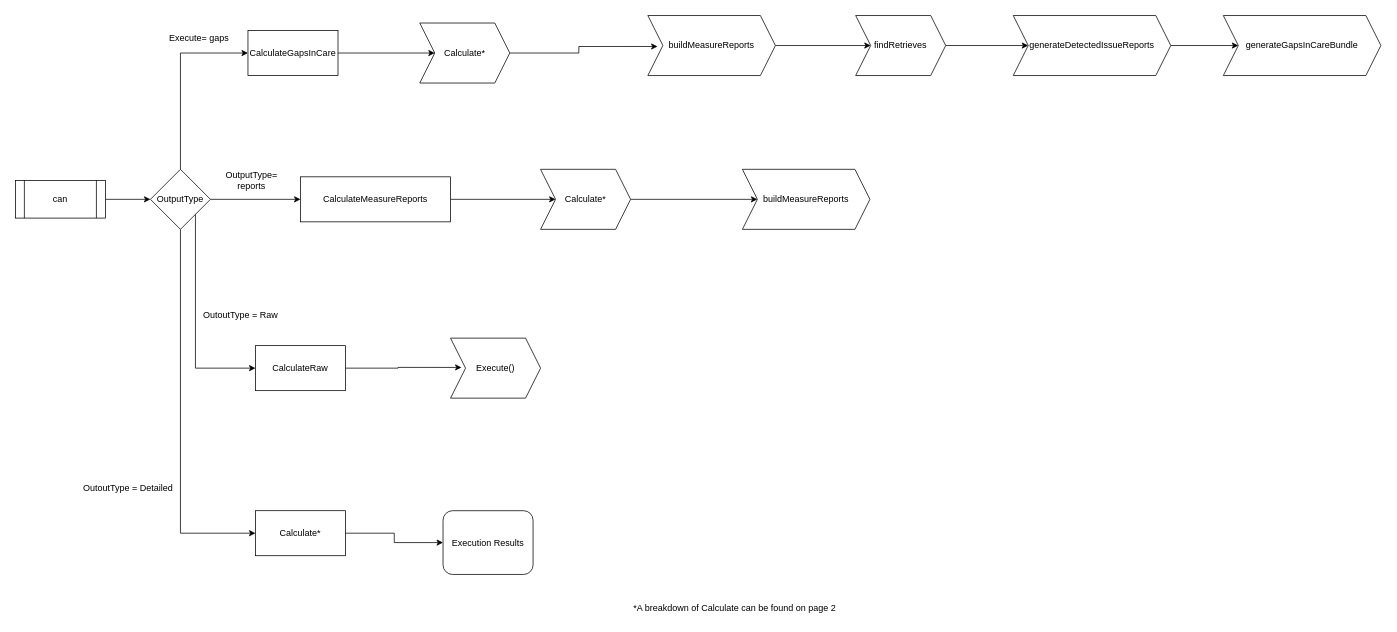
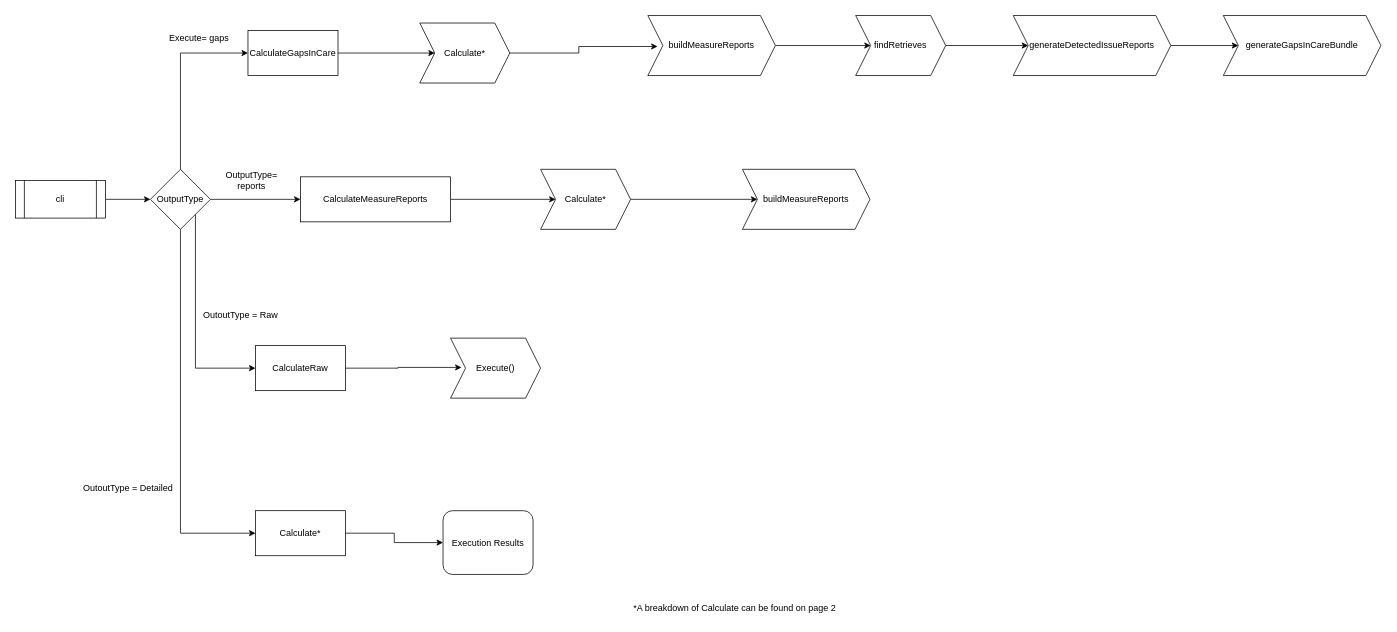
  <mxCell id="0" style=";html=1;" />
  <mxCell id="1" style=";html=1;" parent="0" />
  <mxCell id="2" value="" style="edgeStyle=orthogonalEdgeStyle;rounded=0;orthogonalLoop=1;jettySize=auto;html=1;" parent="1" source="3" target="8" edge="1"><mxGeometry relative="1" as="geometry" /></mxCell>
- <mxCell id="3" value="can" style="shape=process;whiteSpace=wrap;html=1;backgroundOutline=1;" parent="1" vertex="1"><mxGeometry x="20" y="240" width="120" height="50" as="geometry" /></mxCell>
+ <mxCell id="3" value="cli" style="shape=process;whiteSpace=wrap;html=1;backgroundOutline=1;" parent="1" vertex="1"><mxGeometry x="20" y="240" width="120" height="50" as="geometry" /></mxCell>
  <mxCell id="4" style="edgeStyle=orthogonalEdgeStyle;rounded=0;orthogonalLoop=1;jettySize=auto;html=1;entryX=0;entryY=0.5;entryDx=0;entryDy=0;" parent="1" source="8" target="10" edge="1"><mxGeometry relative="1" as="geometry"><mxPoint x="270" y="0" as="targetPoint" /><Array as="points"><mxPoint x="240" y="265" /><mxPoint x="240" y="70" /></Array></mxGeometry></mxCell>
  <mxCell id="5" value="" style="edgeStyle=orthogonalEdgeStyle;rounded=0;orthogonalLoop=1;jettySize=auto;html=1;" parent="1" source="8" target="12" edge="1"><mxGeometry relative="1" as="geometry" /></mxCell>
  <mxCell id="6" style="edgeStyle=orthogonalEdgeStyle;rounded=0;orthogonalLoop=1;jettySize=auto;html=1;entryX=0;entryY=0.5;entryDx=0;entryDy=0;" parent="1" source="8" target="14" edge="1"><mxGeometry relative="1" as="geometry"><Array as="points"><mxPoint x="260" y="265" /><mxPoint x="260" y="490" /></Array></mxGeometry></mxCell>
  <mxCell id="7" style="edgeStyle=orthogonalEdgeStyle;rounded=0;orthogonalLoop=1;jettySize=auto;html=1;exitX=0.5;exitY=1;exitDx=0;exitDy=0;entryX=0;entryY=0.5;entryDx=0;entryDy=0;" parent="1" source="8" target="30" edge="1"><mxGeometry relative="1" as="geometry"><mxPoint x="239.667" y="630" as="targetPoint" /></mxGeometry></mxCell>
  <mxCell id="8" value="OutputType" style="rhombus;whiteSpace=wrap;html=1;" parent="1" vertex="1"><mxGeometry x="200" y="225" width="80" height="80" as="geometry" /></mxCell>
  <mxCell id="9" value="" style="edgeStyle=orthogonalEdgeStyle;rounded=0;orthogonalLoop=1;jettySize=auto;html=1;" parent="1" source="10" target="16" edge="1"><mxGeometry relative="1" as="geometry" /></mxCell>
  <mxCell id="10" value="CalculateGapsInCare" style="whiteSpace=wrap;html=1;" parent="1" vertex="1"><mxGeometry x="330" y="40" width="120" height="60" as="geometry" /></mxCell>
  <mxCell id="11" value="" style="edgeStyle=orthogonalEdgeStyle;rounded=0;orthogonalLoop=1;jettySize=auto;html=1;" parent="1" source="12" target="26" edge="1"><mxGeometry relative="1" as="geometry" /></mxCell>
  <mxCell id="12" value="CalculateMe&lt;span style=&quot;color: rgba(0 , 0 , 0 , 0) ; font-family: monospace ; font-size: 0px&quot;&gt;%3CmxGraphModel%3E%3Croot%3E%3CmxCell%20id%3D%220%22%2F%3E%3CmxCell%20id%3D%221%22%20parent%3D%220%22%2F%3E%3CmxCell%20id%3D%222%22%20value%3D%22CalculateGapsInCare%22%20style%3D%22whiteSpace%3Dwrap%3Bhtml%3D1%3B%22%20vertex%3D%221%22%20parent%3D%221%22%3E%3CmxGeometry%20x%3D%22450%22%20y%3D%22100%22%20width%3D%22120%22%20height%3D%2260%22%20as%3D%22geometry%22%2F%3E%3C%2FmxCell%3E%3C%2Froot%3E%3C%2FmxGraphModel%3E&lt;/span&gt;asureReports" style="whiteSpace=wrap;html=1;" parent="1" vertex="1"><mxGeometry x="400" y="235" width="200" height="60" as="geometry" /></mxCell>
  <mxCell id="13" style="edgeStyle=orthogonalEdgeStyle;rounded=0;orthogonalLoop=1;jettySize=auto;html=1;entryX=0.122;entryY=0.488;entryDx=0;entryDy=0;entryPerimeter=0;" parent="1" source="14" target="28" edge="1"><mxGeometry relative="1" as="geometry" /></mxCell>
  <mxCell id="14" value="CalculateRaw" style="whiteSpace=wrap;html=1;" parent="1" vertex="1"><mxGeometry x="340" y="460" width="120" height="60" as="geometry" /></mxCell>
  <mxCell id="15" style="edgeStyle=orthogonalEdgeStyle;rounded=0;orthogonalLoop=1;jettySize=auto;html=1;entryX=0.076;entryY=0.516;entryDx=0;entryDy=0;entryPerimeter=0;" parent="1" source="16" target="18" edge="1"><mxGeometry relative="1" as="geometry" /></mxCell>
  <mxCell id="16" value="Calculate*" style="shape=step;perimeter=stepPerimeter;whiteSpace=wrap;html=1;fixedSize=1;" parent="1" vertex="1"><mxGeometry x="559" y="30" width="120" height="80" as="geometry" /></mxCell>
  <mxCell id="17" value="" style="edgeStyle=orthogonalEdgeStyle;rounded=0;orthogonalLoop=1;jettySize=auto;html=1;" parent="1" source="18" target="21" edge="1"><mxGeometry relative="1" as="geometry" /></mxCell>
  <mxCell id="18" value="buildMeasureReports" style="shape=step;perimeter=stepPerimeter;whiteSpace=wrap;html=1;fixedSize=1;" parent="1" vertex="1"><mxGeometry x="863" y="20" width="170" height="80" as="geometry" /></mxCell>
  <mxCell id="19" value="*A breakdown of Calculate can be found on page 2" style="text;html=1;strokeColor=none;fillColor=none;align=center;verticalAlign=middle;whiteSpace=wrap;rounded=0;" parent="1" vertex="1"><mxGeometry x="799" y="800" width="360" height="20" as="geometry" /></mxCell>
  <mxCell id="20" value="" style="edgeStyle=orthogonalEdgeStyle;rounded=0;orthogonalLoop=1;jettySize=auto;html=1;" parent="1" source="21" target="23" edge="1"><mxGeometry relative="1" as="geometry" /></mxCell>
  <mxCell id="21" value="findRetrieves" style="shape=step;perimeter=stepPerimeter;whiteSpace=wrap;html=1;fixedSize=1;" parent="1" vertex="1"><mxGeometry x="1140" y="20" width="120" height="80" as="geometry" /></mxCell>
  <mxCell id="22" value="" style="edgeStyle=orthogonalEdgeStyle;rounded=0;orthogonalLoop=1;jettySize=auto;html=1;" parent="1" source="23" target="24" edge="1"><mxGeometry relative="1" as="geometry" /></mxCell>
  <mxCell id="23" value="generateDetectedIssueReports" style="shape=step;perimeter=stepPerimeter;whiteSpace=wrap;html=1;fixedSize=1;" parent="1" vertex="1"><mxGeometry x="1350" y="20" width="210" height="80" as="geometry" /></mxCell>
  <mxCell id="24" value="generateGapsInCareBundle" style="shape=step;perimeter=stepPerimeter;whiteSpace=wrap;html=1;fixedSize=1;" parent="1" vertex="1"><mxGeometry x="1630" y="20" width="210" height="80" as="geometry" /></mxCell>
  <mxCell id="25" style="edgeStyle=orthogonalEdgeStyle;rounded=0;orthogonalLoop=1;jettySize=auto;html=1;entryX=0;entryY=0.5;entryDx=0;entryDy=0;" parent="1" source="26" target="27" edge="1"><mxGeometry relative="1" as="geometry" /></mxCell>
  <mxCell id="26" value="Calculate*" style="shape=step;perimeter=stepPerimeter;whiteSpace=wrap;html=1;fixedSize=1;" parent="1" vertex="1"><mxGeometry x="720" y="225" width="120" height="80" as="geometry" /></mxCell>
  <mxCell id="27" value="buildMeasureReports" style="shape=step;perimeter=stepPerimeter;whiteSpace=wrap;html=1;fixedSize=1;" parent="1" vertex="1"><mxGeometry x="989" y="225" width="170" height="80" as="geometry" /></mxCell>
  <mxCell id="28" value="Execute()" style="shape=step;perimeter=stepPerimeter;whiteSpace=wrap;html=1;fixedSize=1;" parent="1" vertex="1"><mxGeometry x="600" y="450" width="120" height="80" as="geometry" /></mxCell>
  <mxCell id="29" style="edgeStyle=orthogonalEdgeStyle;rounded=0;orthogonalLoop=1;jettySize=auto;html=1;entryX=0;entryY=0.5;entryDx=0;entryDy=0;" edge="1" parent="1" source="30" target="35"><mxGeometry relative="1" as="geometry" /></mxCell>
  <mxCell id="30" value="Calculate*" style="whiteSpace=wrap;html=1;" parent="1" vertex="1"><mxGeometry x="340" y="680" width="120" height="60" as="geometry" /></mxCell>
  <mxCell id="31" value="OutoutType = Detailed" style="text;html=1;align=center;verticalAlign=middle;resizable=0;points=[];autosize=1;" parent="1" vertex="1"><mxGeometry x="100" y="640" width="140" height="20" as="geometry" /></mxCell>
  <mxCell id="32" value="OutoutType = Raw" style="text;html=1;align=center;verticalAlign=middle;resizable=0;points=[];autosize=1;" parent="1" vertex="1"><mxGeometry x="260" y="410" width="120" height="20" as="geometry" /></mxCell>
  <mxCell id="33" value="OutputType= reports" style="text;html=1;strokeColor=none;fillColor=none;align=center;verticalAlign=middle;whiteSpace=wrap;rounded=0;" parent="1" vertex="1"><mxGeometry x="280" y="230" width="110" height="20" as="geometry" /></mxCell>
  <mxCell id="34" value="Execute= gaps" style="text;html=1;strokeColor=none;fillColor=none;align=center;verticalAlign=middle;whiteSpace=wrap;rounded=0;" parent="1" vertex="1"><mxGeometry x="210" y="40" width="110" height="20" as="geometry" /></mxCell>
  <mxCell id="35" value="Execution Results" style="rounded=1;whiteSpace=wrap;html=1;" vertex="1" parent="1"><mxGeometry x="590" y="680" width="120" height="85" as="geometry" /></mxCell>
